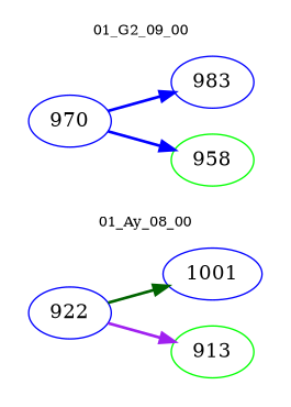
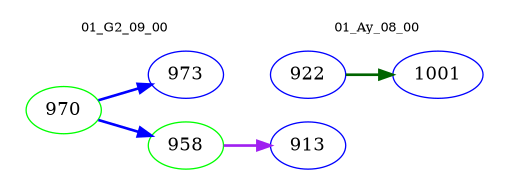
  digraph {
    rankdir=LR
    node [color=blue]
    edge [color=blue style=bold]
    n1 [label=922]
-   n2 [color=green label=913]
+   n2 [label=913]
    n3 [label=1001]
-   n4 [label=970]
+   n4 [color=green label=970]
    n5 [color=green label=958]
-   n6 [label=983]
+   n6 [label=973]
    subgraph cluster_1 {
      color=white
      fontsize=10
      label="01_Ay_08_00"
      n1
      n2
      n3
    }
    subgraph cluster_2 {
      color=white
      fontsize=10
      label="01_G2_09_00"
      n4
      n5
      n6
    }
-   n1 -> n2 [color=purple]
+   n5 -> n2 [color=purple]
    n1 -> n3 [color=darkgreen]
    n4 -> n5
    n4 -> n6
  }
